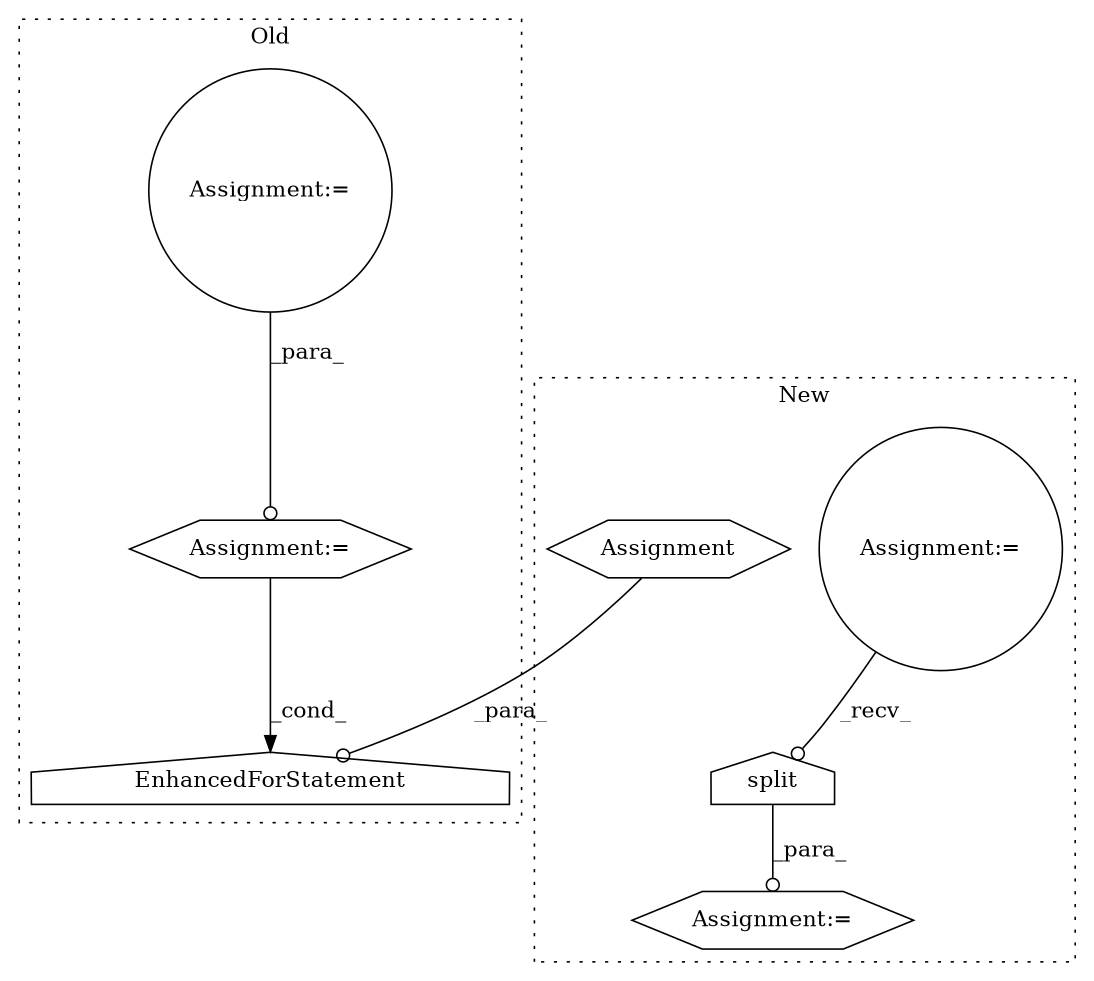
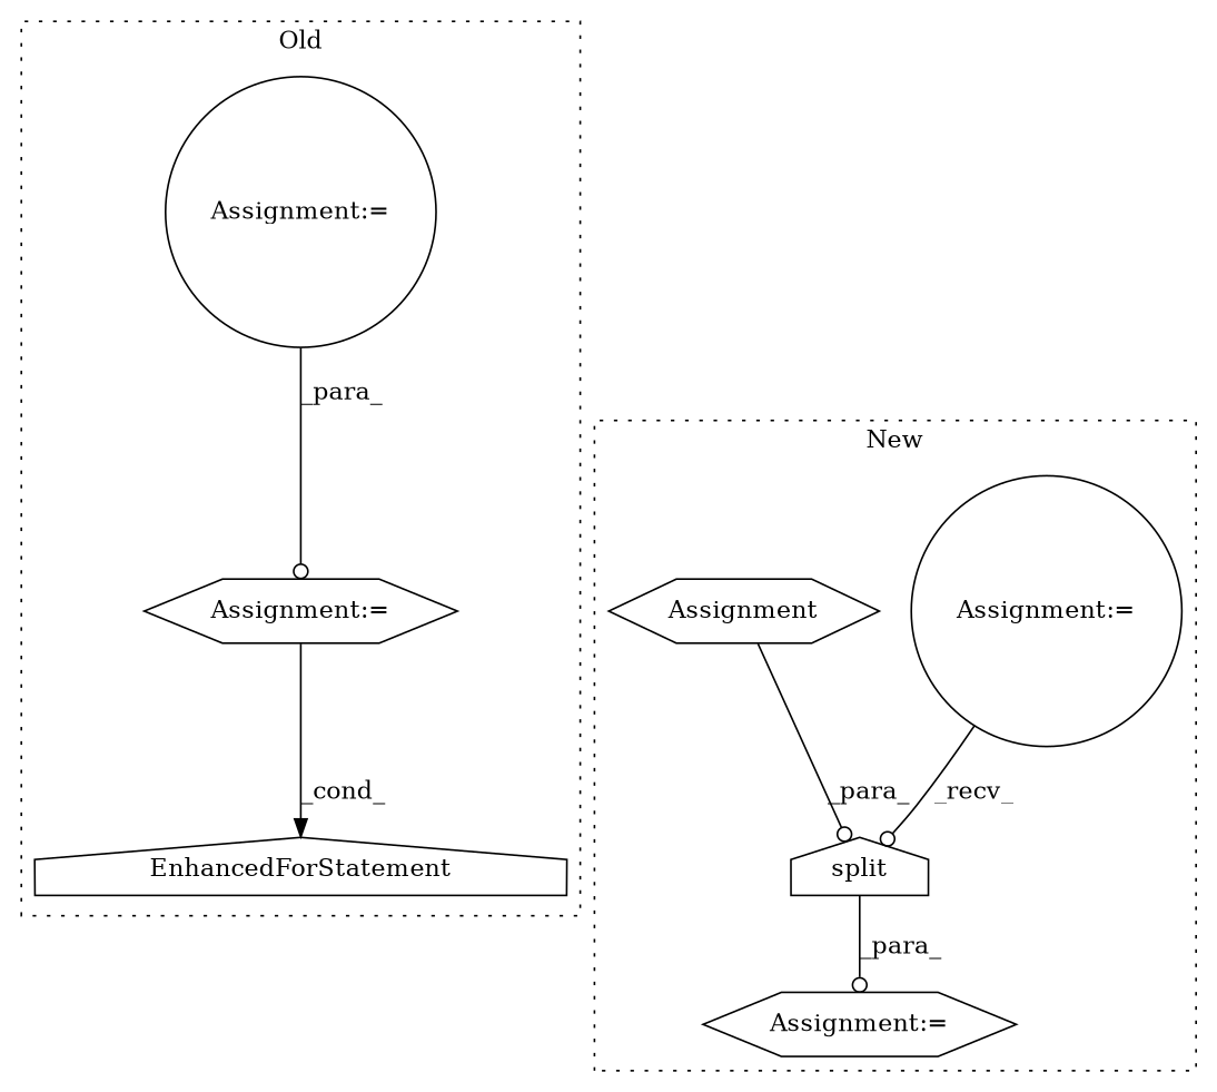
  digraph {
    node [a=7 l=1 shape=hexagon]
    edge [arrowhead=odot]
    n1 [a=70 l="65,2" label=EnhancedForStatement s="24930,25023" shape=house]
    n2 [label="Assignment:=" s=24868]
    n3 [label="Assignment:=" s=24833 shape=circle]
    n4 [a=32 l="6,1" label=split s="24959,24970" shape=house]
    n5 [l=14 label="Assignment:=" s=24939]
    n6 [a=45 l=3 label=Assignment s=24965]
    n7 [l=26 label="Assignment:=" s=25035 shape=circle]
    subgraph cluster_1 {
      label=Old
      style=dotted
      n1
      n2
      n3
    }
    subgraph cluster_2 {
      label=New
      style=dotted
      n4
      n5
      n6
      n7
    }
    n2 -> n1 [arrowhead=normal label=_cond_]
    n3 -> n2 [label=_para_]
    n4 -> n5 [label=_para_]
-   n6 -> n1 [label=_para_]
+   n6 -> n4 [label=_para_]
    n7 -> n4 [label=_recv_]
  }
